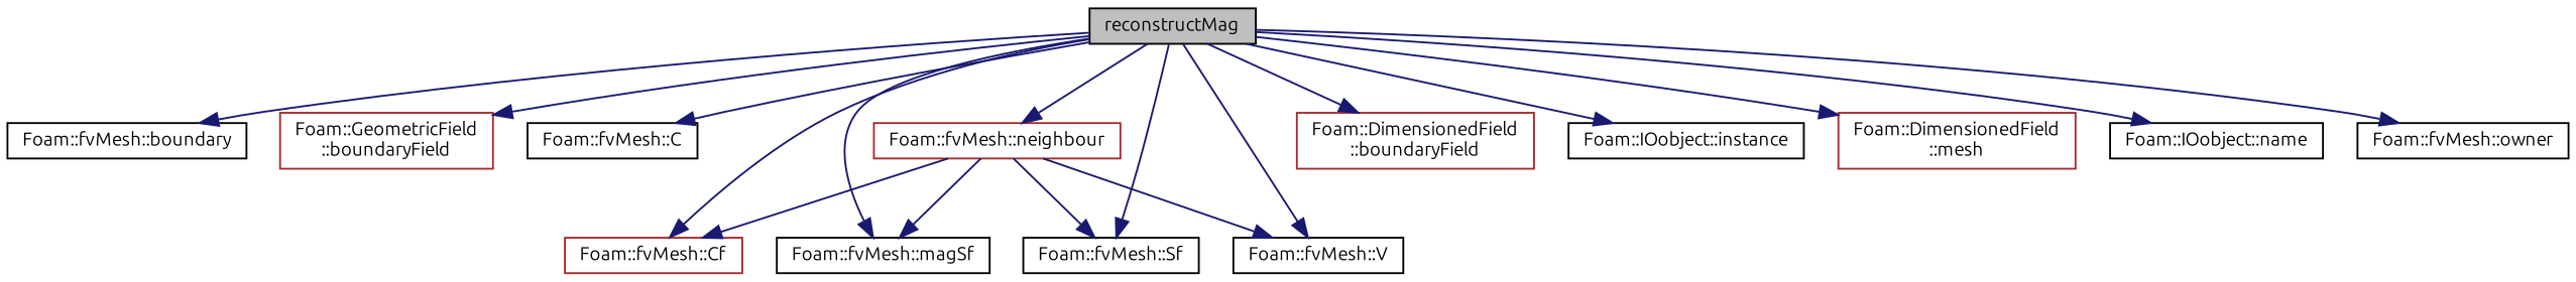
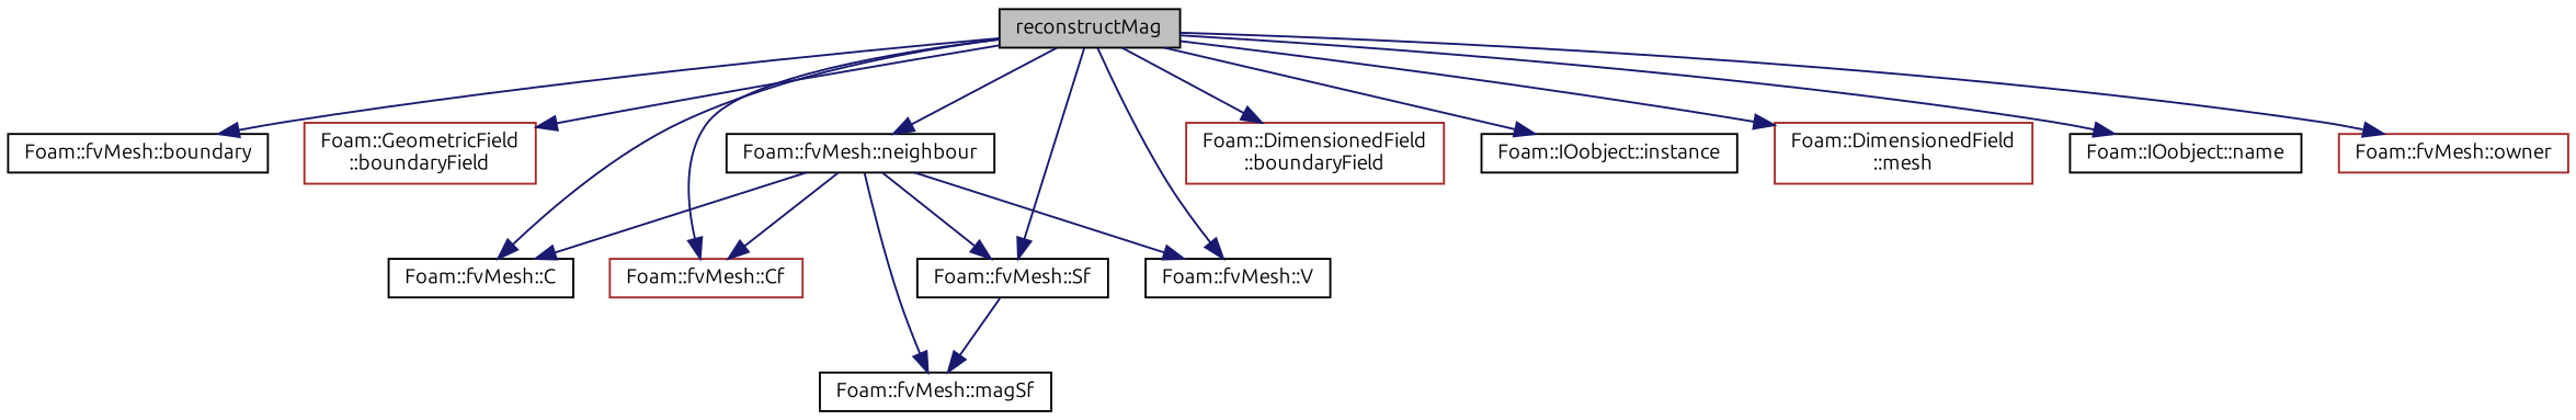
  digraph {
    fontname=Ubuntu
    rankdir=TB
    node [color=black fontname=Ubuntu fontsize=10 shape=record]
    edge [color=midnightblue fontname=Ubuntu fontsize=10 labelfontname=Helvetica labelfontsize=10 style=solid]
    n1 [fillcolor=grey75 fontcolor=black height=0.2 label=reconstructMag style=filled width=0.4]
    n2 [height=0.2 label="Foam::fvMesh::boundary" width=0.4]
    n3 [color=brown height=0.2 label="Foam::GeometricField\l::boundaryField" width=0.4]
    n4 [height=0.2 label="Foam::fvMesh::C" width=0.4]
    n5 [color=brown height=0.2 label="Foam::fvMesh::Cf" width=0.4]
    n6 [color=brown height=0.2 label="Foam::DimensionedField\l::boundaryField" width=0.4]
    n7 [height=0.2 label="Foam::IOobject::instance" width=0.4]
    n8 [height=0.2 label="Foam::fvMesh::magSf" width=0.4]
    n9 [color=brown height=0.2 label="Foam::DimensionedField\l::mesh" width=0.4]
    n10 [height=0.2 label="Foam::IOobject::name" width=0.4]
-   n11 [color=brown height=0.2 label="Foam::fvMesh::neighbour" width=0.4]
+   n11 [height=0.2 label="Foam::fvMesh::neighbour" width=0.4]
    n12 [height=0.2 label="Foam::fvMesh::Sf" width=0.4]
    n13 [height=0.2 label="Foam::fvMesh::V" width=0.4]
-   n14 [height=0.2 label="Foam::fvMesh::owner" width=0.4]
+   n14 [color=brown height=0.2 label="Foam::fvMesh::owner" width=0.4]
    n1 -> n2
    n1 -> n3
    n1 -> n4
    n1 -> n5
    n1 -> n6
    n1 -> n7
-   n1 -> n8
+   n12 -> n8
    n1 -> n9
    n1 -> n10
    n1 -> n11
    n1 -> n12
    n1 -> n13
    n1 -> n14
+   n11 -> n4
    n11 -> n5
    n11 -> n8
    n11 -> n12
    n11 -> n13
  }
